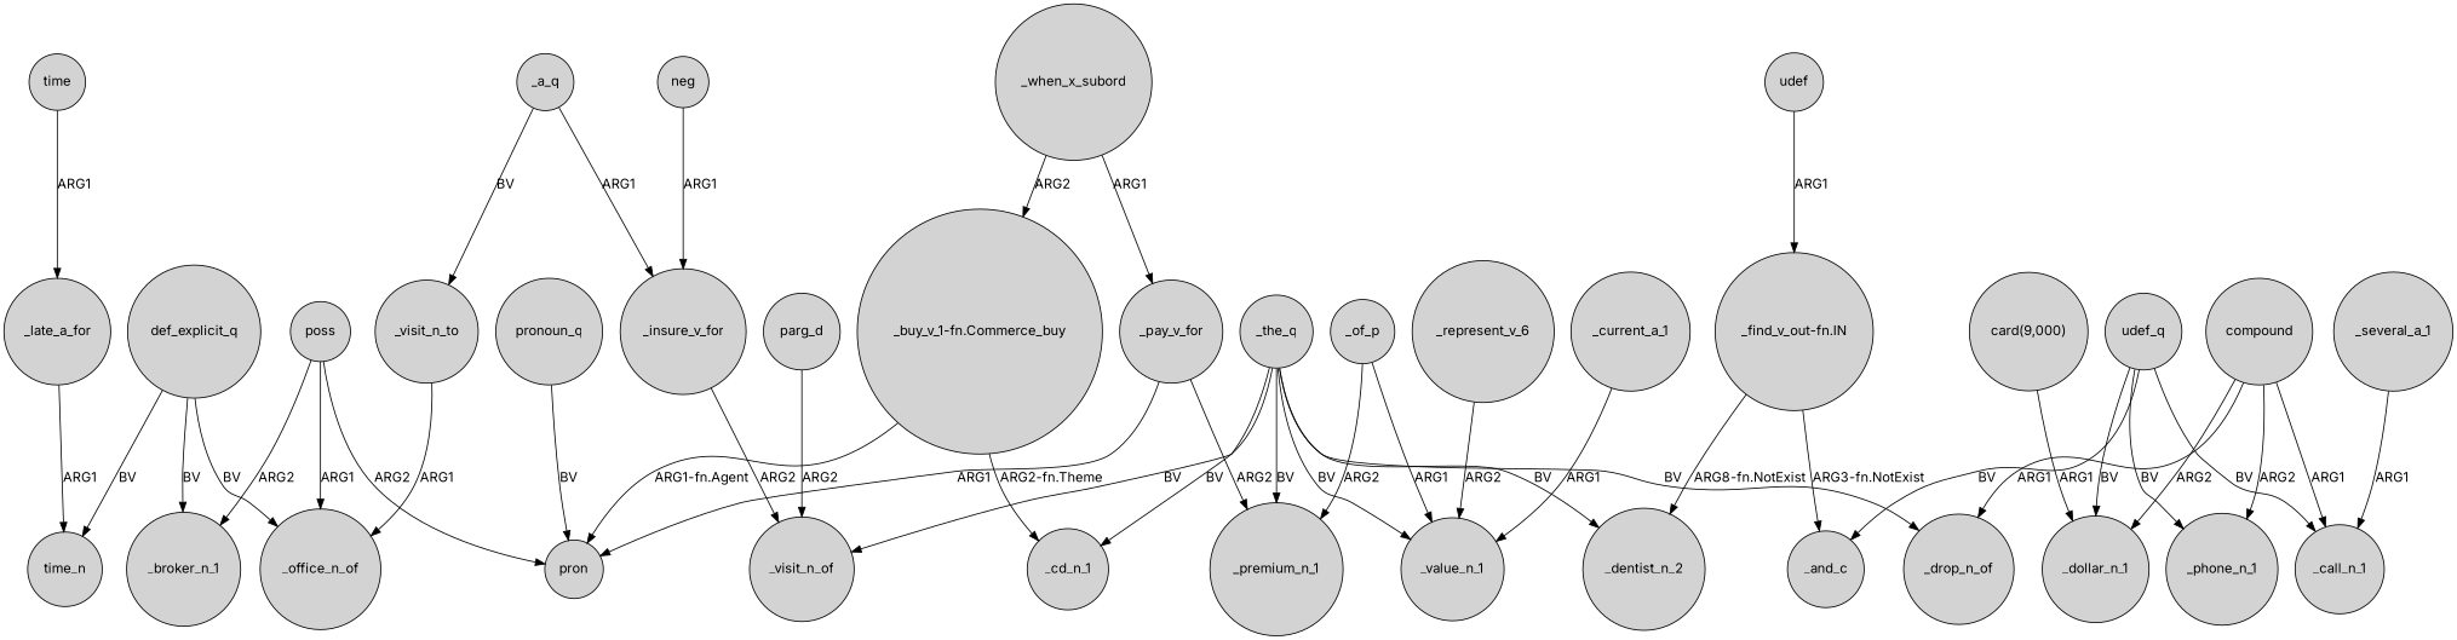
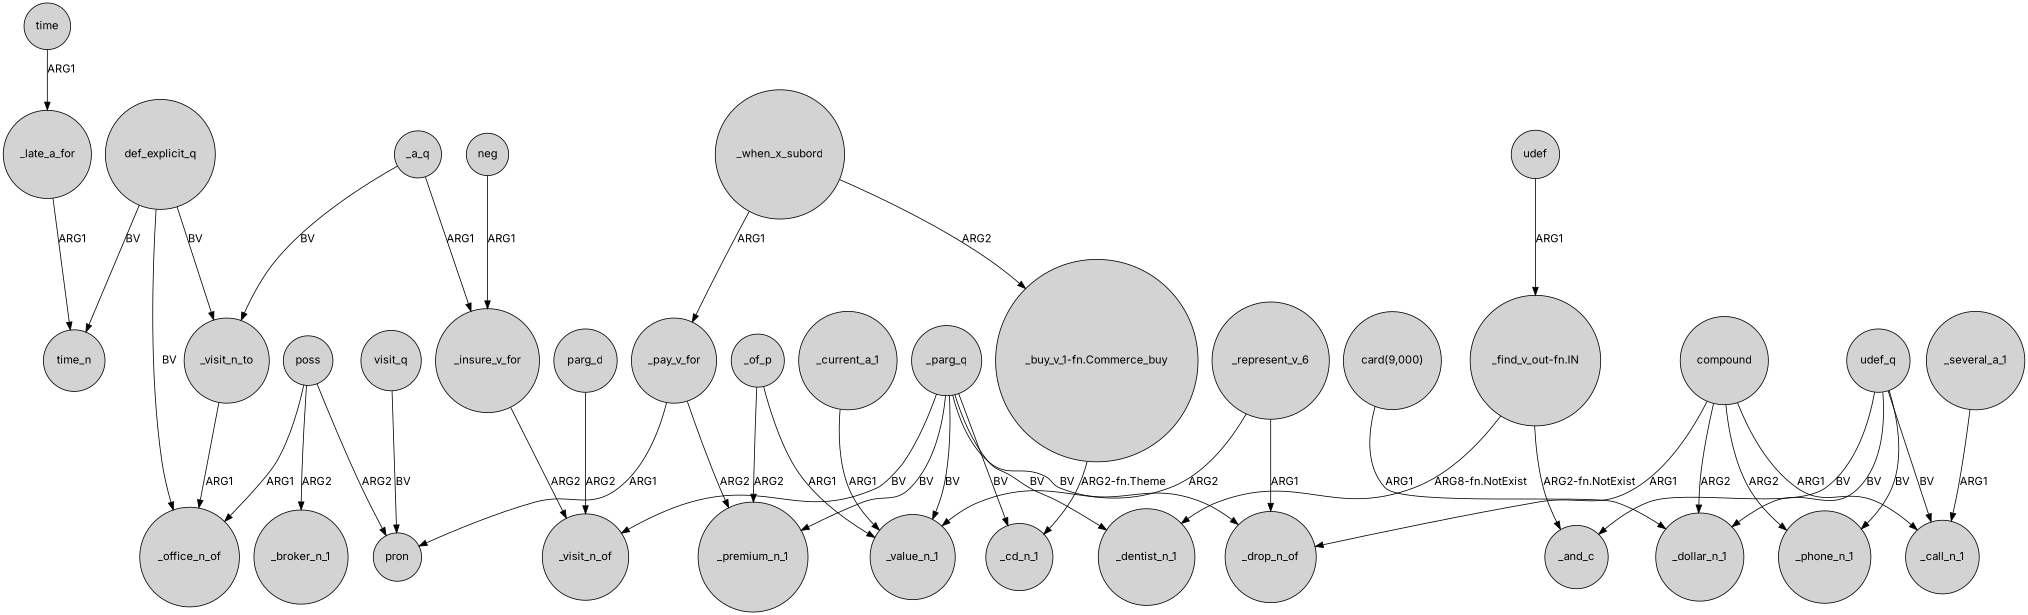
  digraph {
    fontname=Inter
    node [fontname=Inter shape=circle style=filled]
    edge [fontname=Inter]
    n1 [label=time]
    _late_a_for
    time_n
    "card(9,000)"
    _dollar_n_1
    poss
    pron
    _broker_n_1
    _office_n_of
    n10 [label=_visit_n_of]
-   _the_q
+   _the_q [label=_parg_q]
    _premium_n_1
    _drop_n_of
    _value_n_1
-   _dentist_n_1 [label=_dentist_n_2]
+   _dentist_n_1
    _cd_n_1
    def_explicit_q
    _pay_v_for
    _several_a_1
    _call_n_1
    "_buy_v_1-fn.Commerce_buy"
    n22 [label=_represent_v_6]
    _of_p
    compound
    _phone_n_1
    _a_q
    _visit_n_to
    _insure_v_for
    "_find_v_out-fn.IN"
    _and_c
    _current_a_1
-   pronoun_q
+   pronoun_q [label=visit_q]
    parg_d
    neg
    n35 [label=udef]
    _when_x_subord
    udef_q
    n1 -> _late_a_for [label=ARG1]
    _late_a_for -> time_n [label=ARG1]
    "card(9,000)" -> _dollar_n_1 [label=ARG1]
    poss -> pron [label=ARG2]
    poss -> _broker_n_1 [label=ARG2]
    poss -> _office_n_of [label=ARG1]
    _the_q -> n10 [label=BV]
    _the_q -> _premium_n_1 [label=BV]
    _the_q -> _drop_n_of [label=BV]
    _the_q -> _value_n_1 [label=BV]
    _the_q -> _dentist_n_1 [label=BV]
    _the_q -> _cd_n_1 [label=BV]
    def_explicit_q -> time_n [label=BV]
-   def_explicit_q -> _broker_n_1 [label=BV]
+   def_explicit_q -> _visit_n_to [label=BV]
    def_explicit_q -> _office_n_of [label=BV]
    _pay_v_for -> pron [label=ARG1]
    _pay_v_for -> _premium_n_1 [label=ARG2]
    _several_a_1 -> _call_n_1 [label=ARG1]
-   "_buy_v_1-fn.Commerce_buy" -> pron [label="ARG1-fn.Agent"]
    "_buy_v_1-fn.Commerce_buy" -> _cd_n_1 [label="ARG2-fn.Theme"]
+   n22 -> _drop_n_of [label=ARG1]
    n22 -> _value_n_1 [label=ARG2]
    _of_p -> _premium_n_1 [label=ARG2]
    _of_p -> _value_n_1 [label=ARG1]
    compound -> _dollar_n_1 [label=ARG2]
    compound -> _drop_n_of [label=ARG1]
    compound -> _call_n_1 [label=ARG1]
    compound -> _phone_n_1 [label=ARG2]
    _a_q -> _visit_n_to [label=BV]
    _a_q -> _insure_v_for [label=ARG1]
    _visit_n_to -> _office_n_of [label=ARG1]
    _insure_v_for -> n10 [label=ARG2]
    "_find_v_out-fn.IN" -> _dentist_n_1 [label="ARG8-fn.NotExist"]
-   "_find_v_out-fn.IN" -> _and_c [label="ARG3-fn.NotExist"]
+   "_find_v_out-fn.IN" -> _and_c [label="ARG2-fn.NotExist"]
    _current_a_1 -> _value_n_1 [label=ARG1]
    pronoun_q -> pron [label=BV]
    parg_d -> n10 [label=ARG2]
    neg -> _insure_v_for [label=ARG1]
    n35 -> "_find_v_out-fn.IN" [label=ARG1]
    _when_x_subord -> _pay_v_for [label=ARG1]
    _when_x_subord -> "_buy_v_1-fn.Commerce_buy" [label=ARG2]
    udef_q -> _dollar_n_1 [label=BV]
    udef_q -> _call_n_1 [label=BV]
    udef_q -> _phone_n_1 [label=BV]
    udef_q -> _and_c [label=BV]
  }
